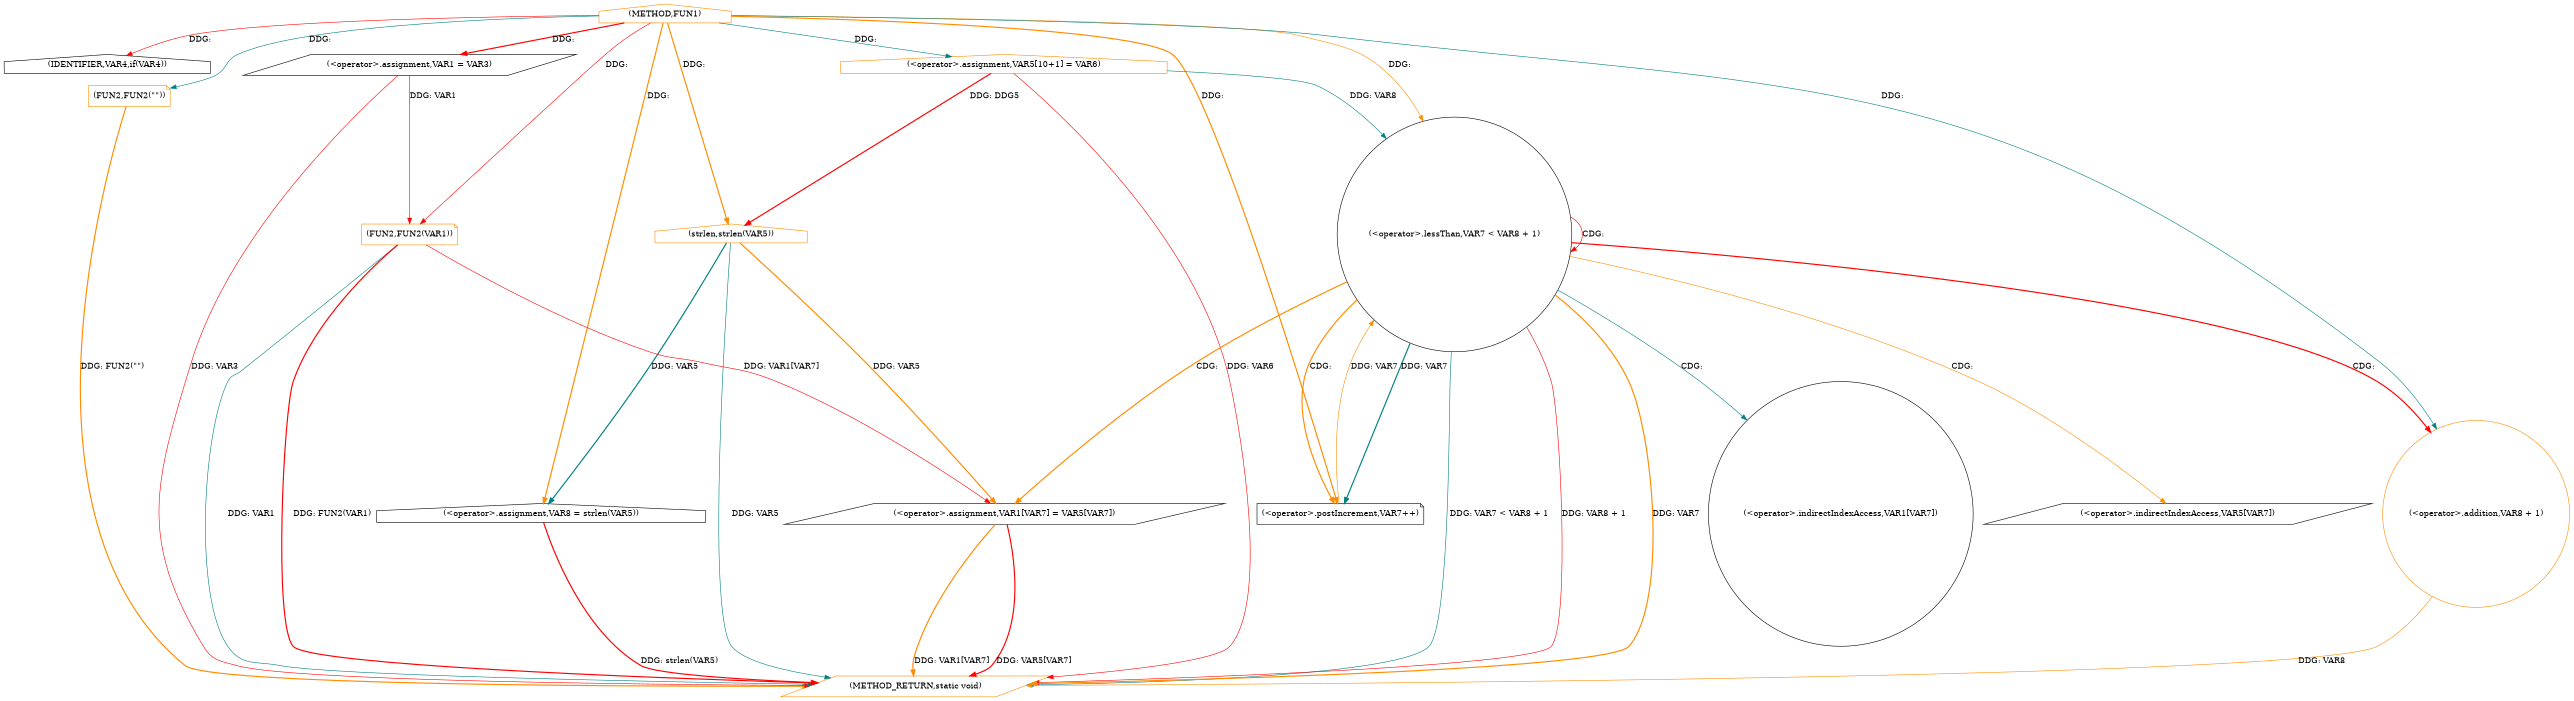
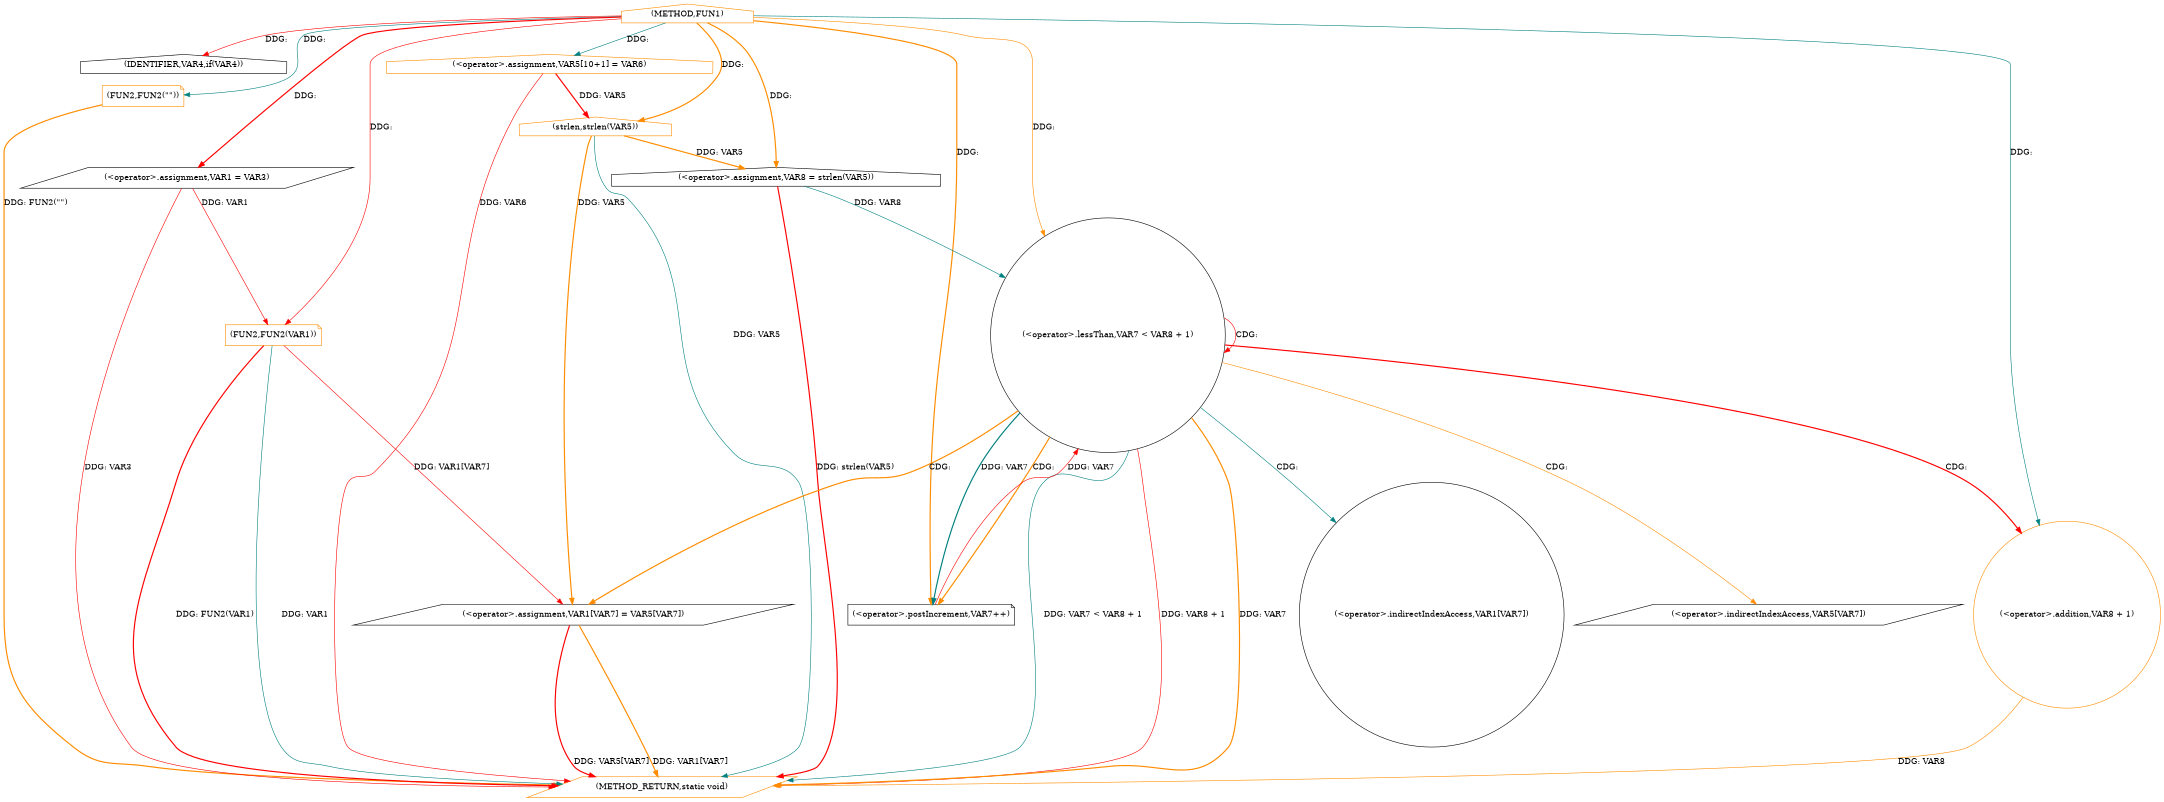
  digraph {
    node [color=black shape=house]
    edge [color=red style=solid]
    n1 [color=darkorange label="(METHOD,FUN1)"]
    n2 [label="(IDENTIFIER,VAR4,if(VAR4))"]
    n3 [color=darkorange label="(FUN2,FUN2(\"\"))" shape=note]
    n4 [label="(<operator>.assignment,VAR1 = VAR3)" shape=parallelogram]
    n5 [color=darkorange label="(<operator>.assignment,VAR5[10+1] = VAR6)"]
    n6 [label="(<operator>.assignment,VAR8 = strlen(VAR5))"]
    n7 [color=darkorange label="(strlen,strlen(VAR5))"]
    n8 [label="(<operator>.lessThan,VAR7 < VAR8 + 1)" shape=circle]
    n9 [color=darkorange label="(<operator>.addition,VAR8 + 1)" shape=circle]
    n10 [label="(<operator>.postIncrement,VAR7++)" shape=note]
    n11 [color=darkorange label="(FUN2,FUN2(VAR1))" shape=note]
    n12 [color=darkorange label="(METHOD_RETURN,static void)" shape=parallelogram]
    n13 [label="(<operator>.assignment,VAR1[VAR7] = VAR5[VAR7])" shape=parallelogram]
    n14 [label="(<operator>.indirectIndexAccess,VAR1[VAR7])" shape=circle]
    n15 [label="(<operator>.indirectIndexAccess,VAR5[VAR7])" shape=parallelogram]
    n1 -> n2 [label="DDG: "]
    n1 -> n3 [color=teal label="DDG: "]
    n1 -> n4 [label="DDG: " style=bold]
    n1 -> n5 [color=teal label="DDG: "]
    n1 -> n6 [color=darkorange label="DDG: " style=bold]
    n1 -> n7 [color=darkorange label="DDG: " style=bold]
    n1 -> n8 [color=darkorange label="DDG: "]
    n1 -> n9 [color=teal label="DDG: "]
    n1 -> n10 [color=darkorange label="DDG: " style=bold]
    n1 -> n11 [label="DDG: "]
    n3 -> n12 [color=darkorange label="DDG: FUN2(\"\")" style=bold]
    n4 -> n11 [label="DDG: VAR1"]
    n4 -> n12 [label="DDG: VAR3"]
-   n5 -> n7 [label="DDG: DDG5" style=bold]
+   n5 -> n7 [label="DDG: VAR5" style=bold]
    n5 -> n12 [label="DDG: VAR6"]
-   n5 -> n8 [color=teal label="DDG: VAR8"]
+   n6 -> n8 [color=teal label="DDG: VAR8"]
    n6 -> n12 [label="DDG: strlen(VAR5)" style=bold]
-   n7 -> n6 [color=teal label="DDG: VAR5" style=bold]
+   n7 -> n6 [color=darkorange label="DDG: VAR5" style=bold]
    n7 -> n12 [color=teal label="DDG: VAR5"]
    n7 -> n13 [color=darkorange label="DDG: VAR5" style=bold]
    n8 -> n8 [label="CDG: "]
    n8 -> n9 [label="CDG: " style=bold]
    n8 -> n10 [color=teal label="DDG: VAR7" style=bold]
    n8 -> n10 [color=darkorange label="CDG: " style=bold]
    n8 -> n12 [color=teal label="DDG: VAR7 < VAR8 + 1"]
    n8 -> n12 [label="DDG: VAR8 + 1"]
    n8 -> n12 [color=darkorange label="DDG: VAR7" style=bold]
    n8 -> n13 [color=darkorange label="CDG: " style=bold]
    n8 -> n14 [color=teal label="CDG: "]
    n8 -> n15 [color=darkorange label="CDG: "]
    n9 -> n12 [color=darkorange label="DDG: VAR8"]
-   n10 -> n8 [color=darkorange label="DDG: VAR7"]
+   n10 -> n8 [label="DDG: VAR7"]
    n11 -> n12 [color=teal label="DDG: VAR1"]
    n11 -> n12 [label="DDG: FUN2(VAR1)" style=bold]
    n11 -> n13 [label="DDG: VAR1[VAR7]"]
    n13 -> n12 [label="DDG: VAR5[VAR7]" style=bold]
    n13 -> n12 [color=darkorange label="DDG: VAR1[VAR7]" style=bold]
  }
